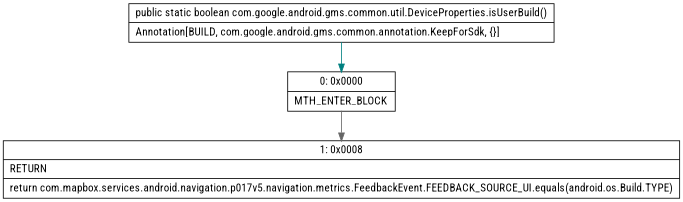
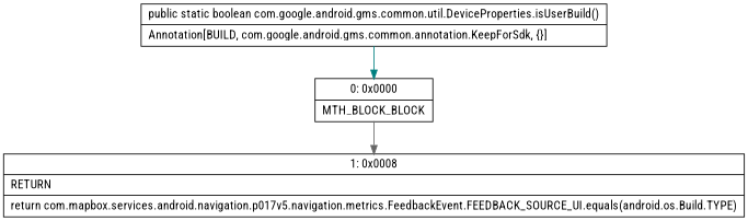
  digraph {
    fontname="Roboto Condensed"
    node [shape=record fontname="Roboto Condensed"]
    edge [fontname="Roboto Condensed"]
-   n1 [label="{0\:\ 0x0000|MTH_ENTER_BLOCK\l}"]
+   n1 [label="{0\:\ 0x0000|MTH_BLOCK_BLOCK\l}"]
    n2 [label="{1\:\ 0x0008|RETURN\l|return com.mapbox.services.android.navigation.p017v5.navigation.metrics.FeedbackEvent.FEEDBACK_SOURCE_UI.equals(android.os.Build.TYPE)\l}"]
    n3 [label="{public static boolean com.google.android.gms.common.util.DeviceProperties.isUserBuild()  | Annotation[BUILD, com.google.android.gms.common.annotation.KeepForSdk, \{\}]\l}"]
    n1 -> n2 [color=gray40]
    n3 -> n1 [color=teal]
  }
